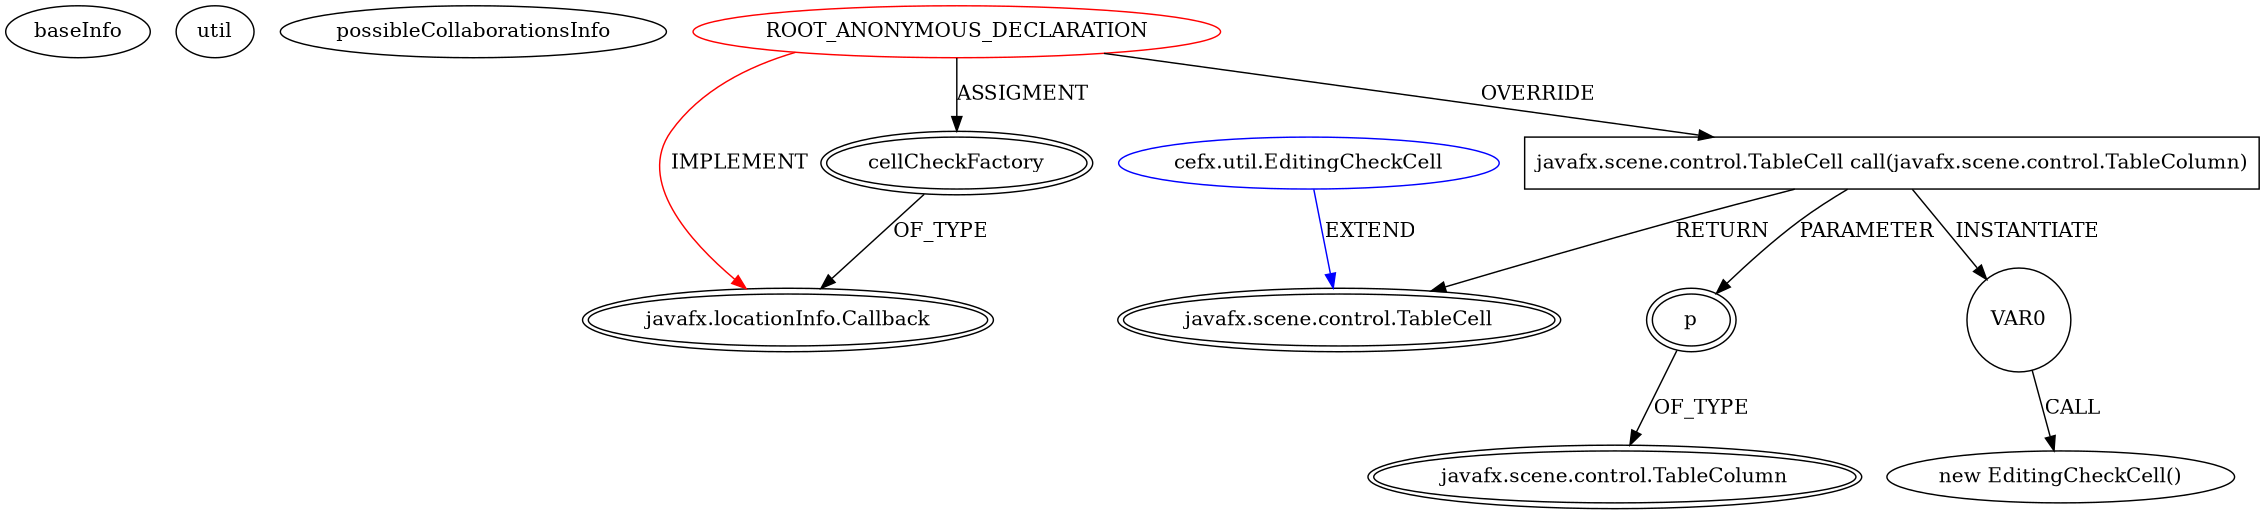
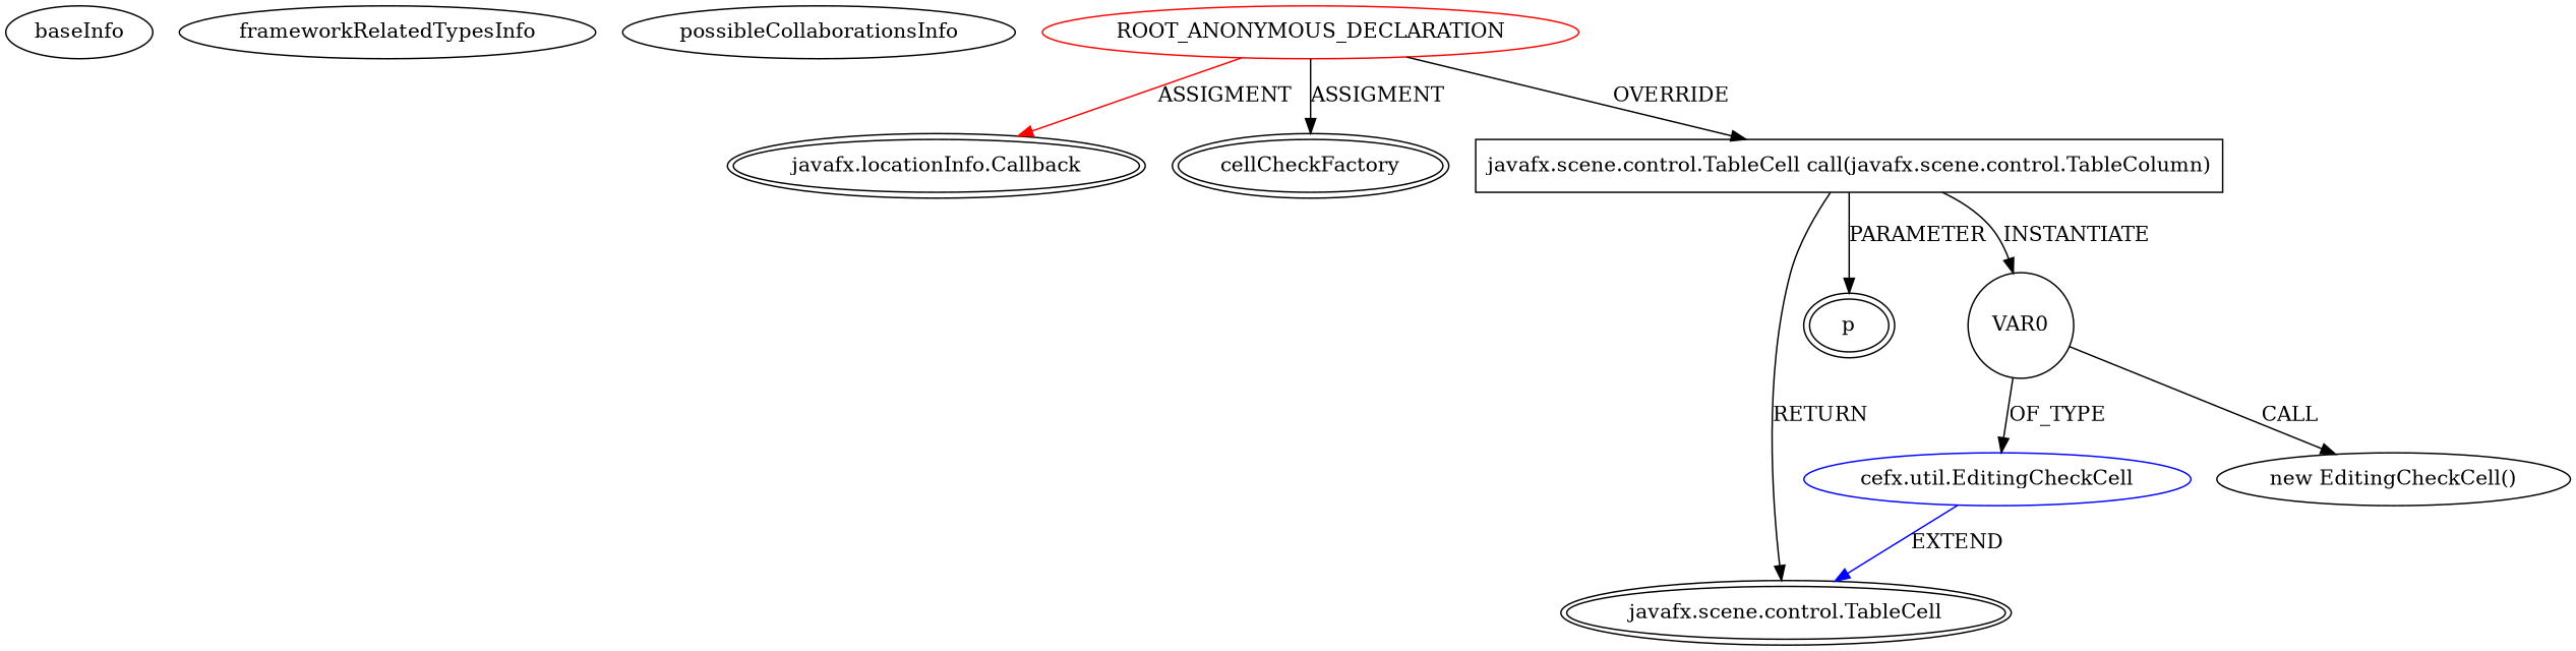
  digraph {
    node [isFrameworkType=false]
    baseInfo [category=extension_graph graphId=2059 isAnonymous=true possibleRelation=true isFrameworkType=""]
-   frameworkRelatedTypesInfo [0="javafx.util.Callback" label=util isFrameworkType=""]
+   frameworkRelatedTypesInfo [0="javafx.util.Callback" isFrameworkType=""]
    possibleCollaborationsInfo [0="2059~OVERRIDING_METHOD_DECLARATION-INSTANTIATION-~javafx.util.Callback ~javafx.scene.control.TableCell ~true~false" isFrameworkType=""]
    n4 [color=red label=ROOT_ANONYMOUS_DECLARATION vertexType=ROOT_ANONYMOUS_DECLARATION]
    n5 [isFrameworkType=true label="javafx.locationInfo.Callback" peripheries=2 vertexType=FRAMEWORK_INTERFACE_TYPE]
    n6 [isFrameworkType=true label=cellCheckFactory peripheries=2 vertexType=OUTSIDE_VARIABLE_EXPRESION]
    n7 [label="javafx.scene.control.TableCell call(javafx.scene.control.TableColumn)" shape=box vertexType=OVERRIDING_METHOD_DECLARATION]
    n8 [isFrameworkType=true label="javafx.scene.control.TableCell" peripheries=2 vertexType=FRAMEWORK_CLASS_TYPE]
    n9 [isFrameworkType=true label=p peripheries=2 vertexType=PARAMETER_DECLARATION]
    n10 [label=VAR0 shape=circle vertexType=VARIABLE_EXPRESION]
-   n11 [isFrameworkType=true label="javafx.scene.control.TableColumn" peripheries=2 vertexType=FRAMEWORK_CLASS_TYPE]
    n12 [color=blue label="cefx.util.EditingCheckCell" vertexType=REFERENCE_CLIENT_CLASS_DECLARATION]
    n13 [label="new EditingCheckCell()" vertexType=CONSTRUCTOR_CALL]
-   n4 -> n5 [color=red label=IMPLEMENT]
+   n4 -> n5 [color=red label=ASSIGMENT]
    n4 -> n6 [label=ASSIGMENT]
    n4 -> n7 [label=OVERRIDE]
-   n6 -> n5 [label=OF_TYPE]
    n7 -> n8 [label=RETURN]
    n7 -> n9 [label=PARAMETER]
    n7 -> n10 [label=INSTANTIATE]
-   n9 -> n11 [label=OF_TYPE]
+   n10 -> n12 [label=OF_TYPE]
    n10 -> n13 [label=CALL]
    n12 -> n8 [color=blue label=EXTEND]
  }
